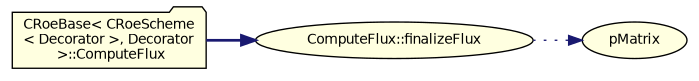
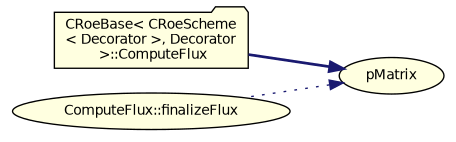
  digraph {
    rankdir=RL
    node [color=black fillcolor=lightyellow fontname=Helvetica fontsize=10 shape=ellipse style=filled]
    edge [color=midnightblue dir=back fontname=Helvetica fontsize=10 labelfontname=Helvetica labelfontsize=10]
    n1 [fontcolor=black height=0.2 label=pMatrix width=0.4]
    n2 [height=0.2 label="CRoeBase\< CRoeScheme\l\< Decorator \>, Decorator\l \>::ComputeFlux" shape=folder width=0.4]
    n3 [height=0.2 label="ComputeFlux::finalizeFlux" width=0.4]
-   n3 -> n2 [style=bold]
+   n1 -> n2 [style=bold]
    n1 -> n3 [style=dotted]
  }
